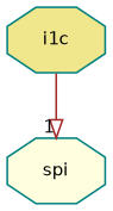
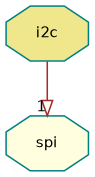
  digraph {
    compound=true
    node [fontname=Helvetica fontsize=10 shape=octagon style=filled color=teal]
-   n1 [fillcolor=khaki label=i1c pencolor=black]
+   n1 [fillcolor=khaki label=i2c pencolor=black]
    n2 [label=spi fillcolor=lightyellow]
    n1 -> n2 [headlabel=1 labeldistance=1.5 labelfontname=Helvetica labelfontsize=10 color=brown arrowhead=onormal]
  }
